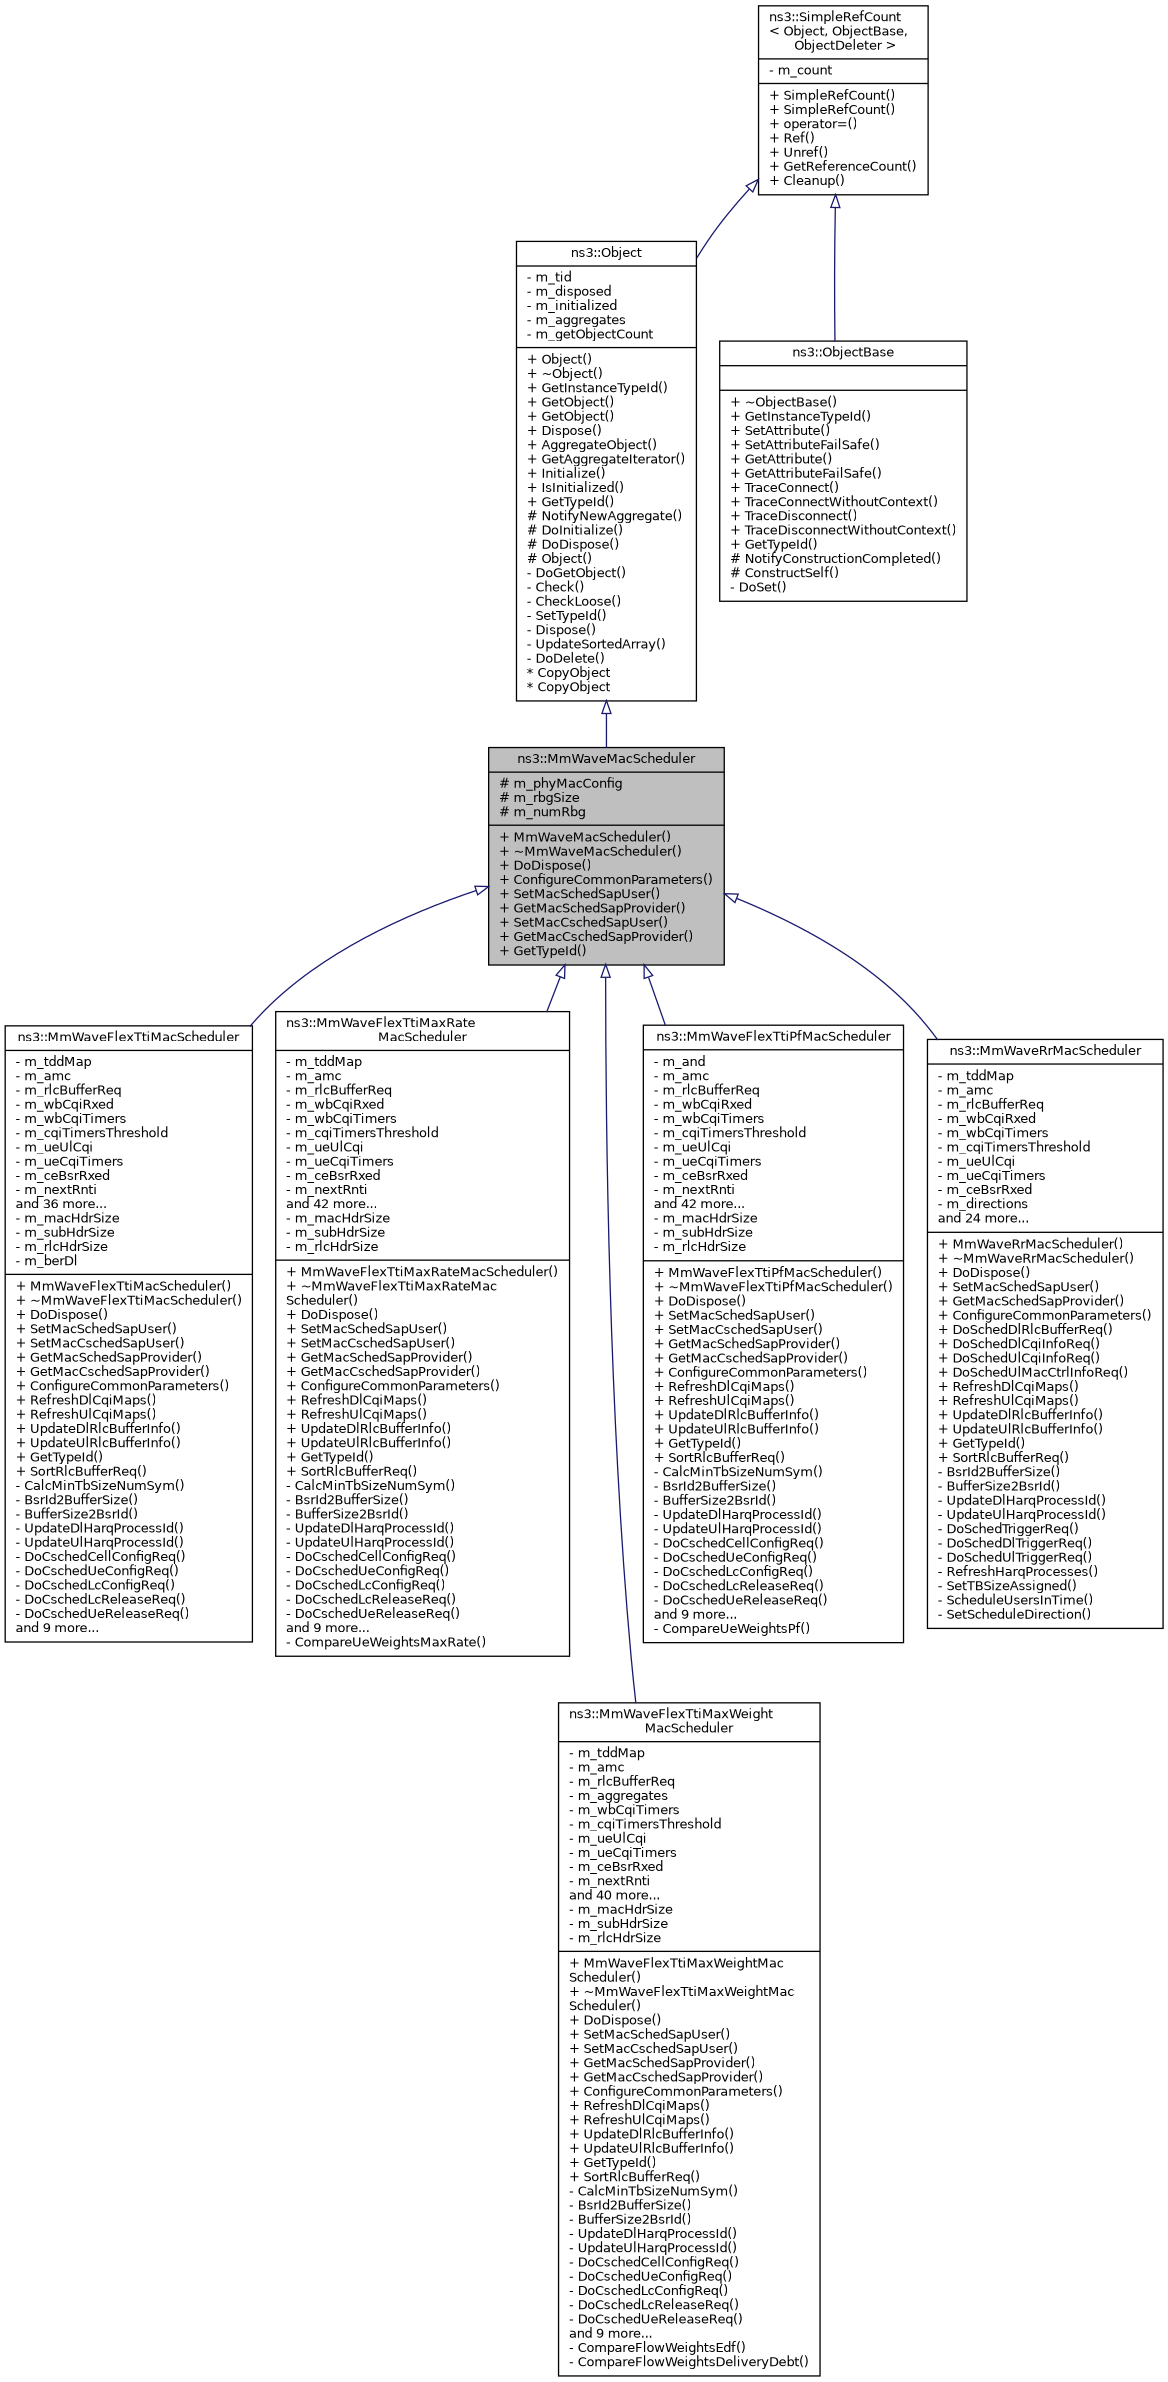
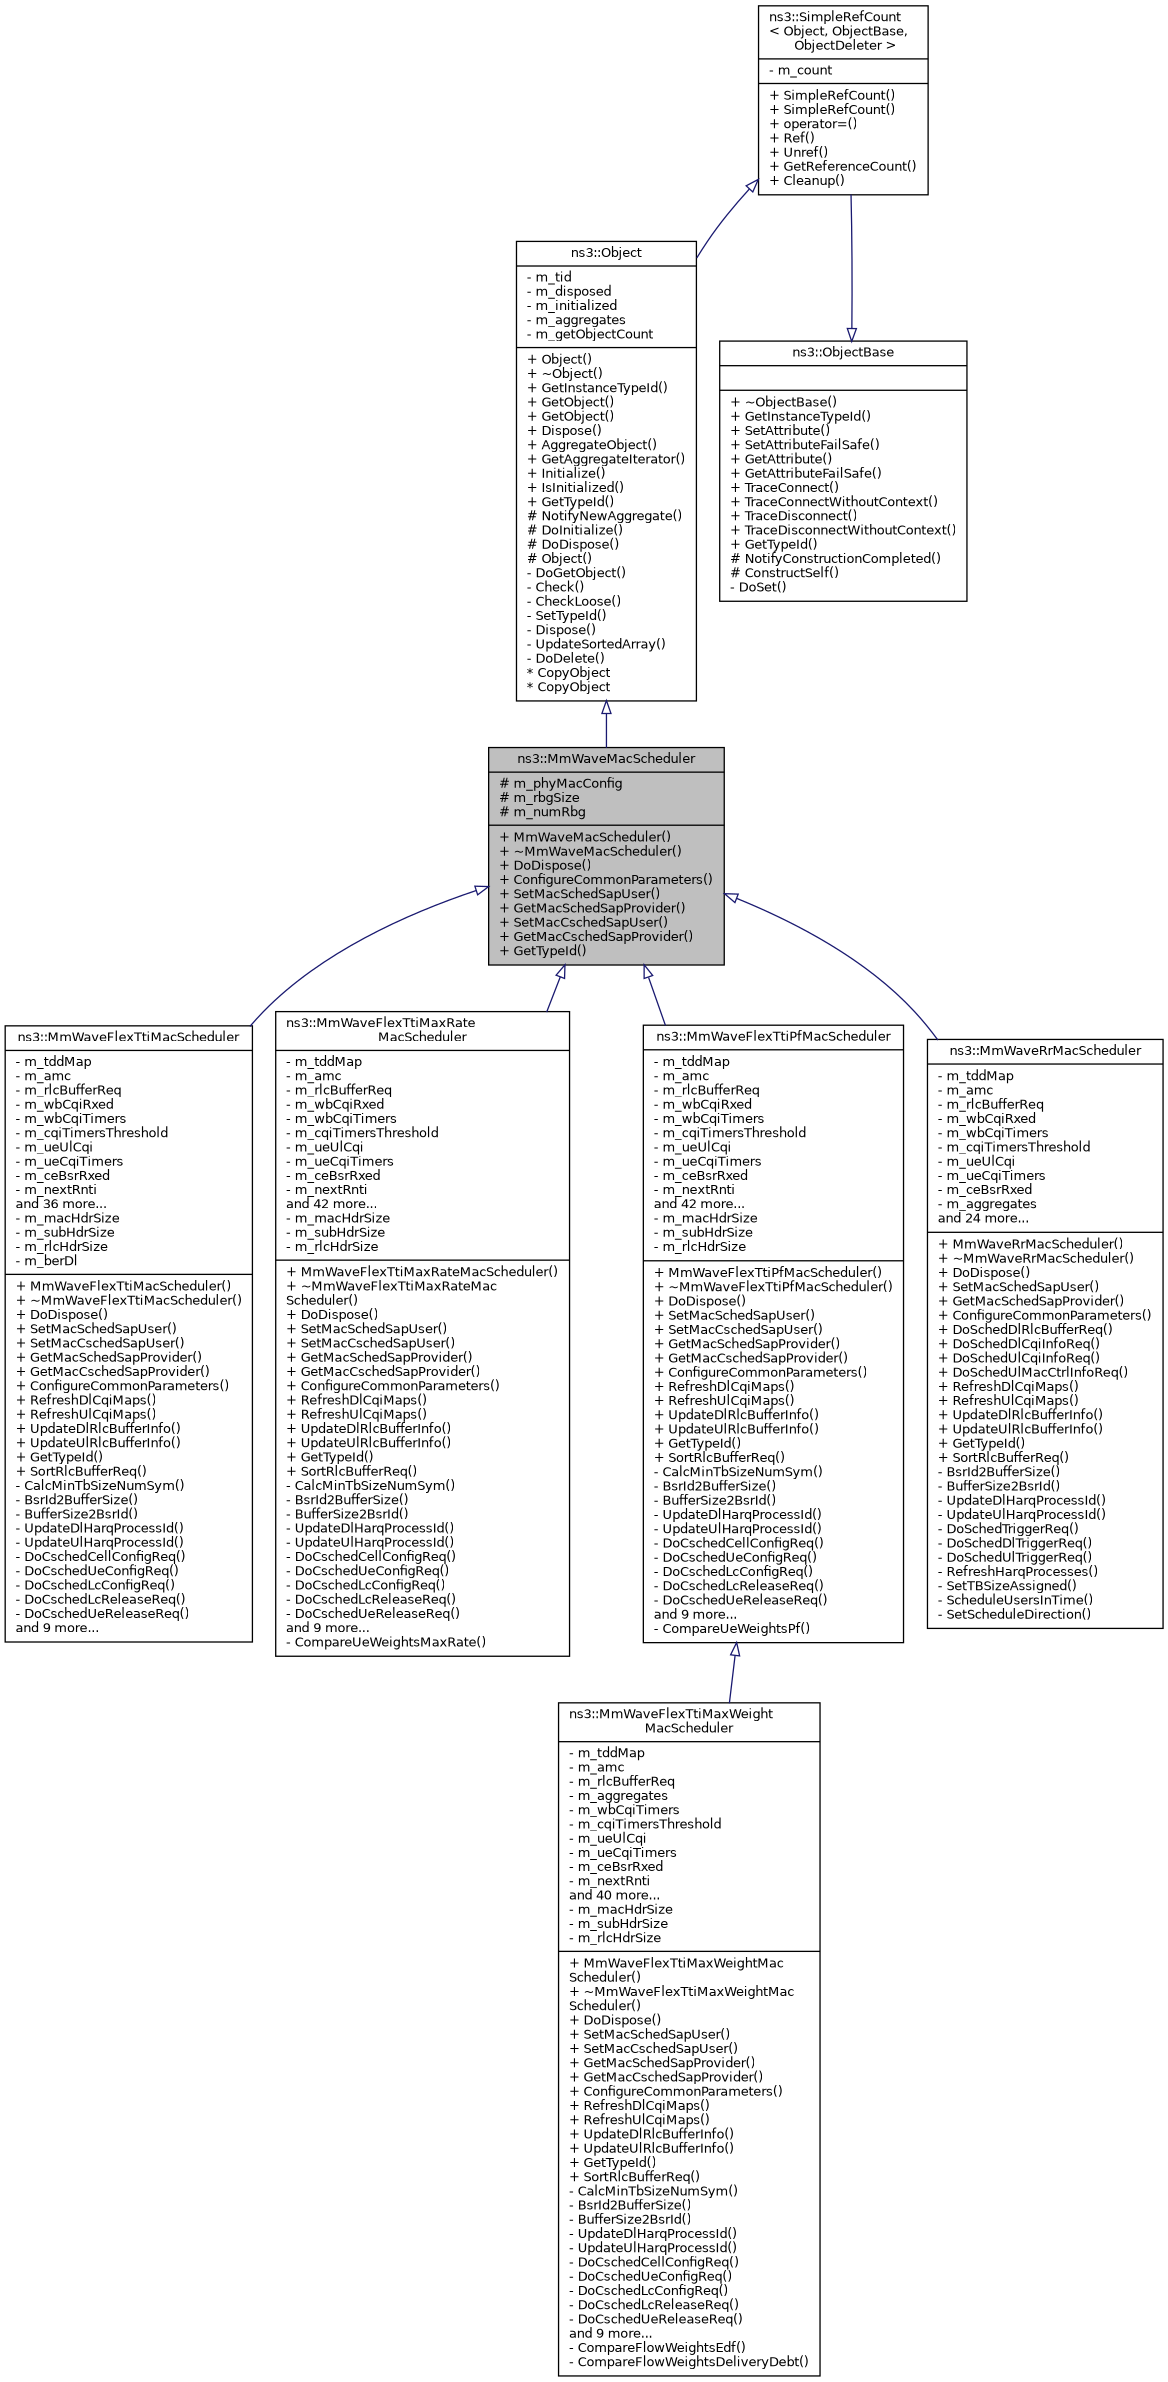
  digraph {
    node [color=black fillcolor=white fontname=Helvetica fontsize=10 shape=record style=filled]
    edge [arrowtail=onormal color=midnightblue dir=back fontname=Helvetica fontsize=10 labelfontname=Helvetica labelfontsize=10 style=solid]
    n1 [fillcolor=grey75 fontcolor=black height=0.2 label="{ns3::MmWaveMacScheduler\n|# m_phyMacConfig\l# m_rbgSize\l# m_numRbg\l|+ MmWaveMacScheduler()\l+ ~MmWaveMacScheduler()\l+ DoDispose()\l+ ConfigureCommonParameters()\l+ SetMacSchedSapUser()\l+ GetMacSchedSapProvider()\l+ SetMacCschedSapUser()\l+ GetMacCschedSapProvider()\l+ GetTypeId()\l}" width=0.4]
    n2 [height=0.2 label="{ns3::MmWaveFlexTtiMacScheduler\n|- m_tddMap\l- m_amc\l- m_rlcBufferReq\l- m_wbCqiRxed\l- m_wbCqiTimers\l- m_cqiTimersThreshold\l- m_ueUlCqi\l- m_ueCqiTimers\l- m_ceBsrRxed\l- m_nextRnti\land 36 more...\l- m_macHdrSize\l- m_subHdrSize\l- m_rlcHdrSize\l- m_berDl\l|+ MmWaveFlexTtiMacScheduler()\l+ ~MmWaveFlexTtiMacScheduler()\l+ DoDispose()\l+ SetMacSchedSapUser()\l+ SetMacCschedSapUser()\l+ GetMacSchedSapProvider()\l+ GetMacCschedSapProvider()\l+ ConfigureCommonParameters()\l+ RefreshDlCqiMaps()\l+ RefreshUlCqiMaps()\l+ UpdateDlRlcBufferInfo()\l+ UpdateUlRlcBufferInfo()\l+ GetTypeId()\l+ SortRlcBufferReq()\l- CalcMinTbSizeNumSym()\l- BsrId2BufferSize()\l- BufferSize2BsrId()\l- UpdateDlHarqProcessId()\l- UpdateUlHarqProcessId()\l- DoCschedCellConfigReq()\l- DoCschedUeConfigReq()\l- DoCschedLcConfigReq()\l- DoCschedLcReleaseReq()\l- DoCschedUeReleaseReq()\land 9 more...\l}" width=0.4]
    n3 [height=0.2 label="{ns3::MmWaveFlexTtiMaxRate\lMacScheduler\n|- m_tddMap\l- m_amc\l- m_rlcBufferReq\l- m_wbCqiRxed\l- m_wbCqiTimers\l- m_cqiTimersThreshold\l- m_ueUlCqi\l- m_ueCqiTimers\l- m_ceBsrRxed\l- m_nextRnti\land 42 more...\l- m_macHdrSize\l- m_subHdrSize\l- m_rlcHdrSize\l|+ MmWaveFlexTtiMaxRateMacScheduler()\l+ ~MmWaveFlexTtiMaxRateMac\lScheduler()\l+ DoDispose()\l+ SetMacSchedSapUser()\l+ SetMacCschedSapUser()\l+ GetMacSchedSapProvider()\l+ GetMacCschedSapProvider()\l+ ConfigureCommonParameters()\l+ RefreshDlCqiMaps()\l+ RefreshUlCqiMaps()\l+ UpdateDlRlcBufferInfo()\l+ UpdateUlRlcBufferInfo()\l+ GetTypeId()\l+ SortRlcBufferReq()\l- CalcMinTbSizeNumSym()\l- BsrId2BufferSize()\l- BufferSize2BsrId()\l- UpdateDlHarqProcessId()\l- UpdateUlHarqProcessId()\l- DoCschedCellConfigReq()\l- DoCschedUeConfigReq()\l- DoCschedLcConfigReq()\l- DoCschedLcReleaseReq()\l- DoCschedUeReleaseReq()\land 9 more...\l- CompareUeWeightsMaxRate()\l}" width=0.4]
    n4 [height=0.2 label="{ns3::MmWaveFlexTtiMaxWeight\lMacScheduler\n|- m_tddMap\l- m_amc\l- m_rlcBufferReq\l- m_aggregates\l- m_wbCqiTimers\l- m_cqiTimersThreshold\l- m_ueUlCqi\l- m_ueCqiTimers\l- m_ceBsrRxed\l- m_nextRnti\land 40 more...\l- m_macHdrSize\l- m_subHdrSize\l- m_rlcHdrSize\l|+ MmWaveFlexTtiMaxWeightMac\lScheduler()\l+ ~MmWaveFlexTtiMaxWeightMac\lScheduler()\l+ DoDispose()\l+ SetMacSchedSapUser()\l+ SetMacCschedSapUser()\l+ GetMacSchedSapProvider()\l+ GetMacCschedSapProvider()\l+ ConfigureCommonParameters()\l+ RefreshDlCqiMaps()\l+ RefreshUlCqiMaps()\l+ UpdateDlRlcBufferInfo()\l+ UpdateUlRlcBufferInfo()\l+ GetTypeId()\l+ SortRlcBufferReq()\l- CalcMinTbSizeNumSym()\l- BsrId2BufferSize()\l- BufferSize2BsrId()\l- UpdateDlHarqProcessId()\l- UpdateUlHarqProcessId()\l- DoCschedCellConfigReq()\l- DoCschedUeConfigReq()\l- DoCschedLcConfigReq()\l- DoCschedLcReleaseReq()\l- DoCschedUeReleaseReq()\land 9 more...\l- CompareFlowWeightsEdf()\l- CompareFlowWeightsDeliveryDebt()\l}" width=0.4]
-   n5 [height=0.2 label="{ns3::MmWaveFlexTtiPfMacScheduler\n|- m_and\l- m_amc\l- m_rlcBufferReq\l- m_wbCqiRxed\l- m_wbCqiTimers\l- m_cqiTimersThreshold\l- m_ueUlCqi\l- m_ueCqiTimers\l- m_ceBsrRxed\l- m_nextRnti\land 42 more...\l- m_macHdrSize\l- m_subHdrSize\l- m_rlcHdrSize\l|+ MmWaveFlexTtiPfMacScheduler()\l+ ~MmWaveFlexTtiPfMacScheduler()\l+ DoDispose()\l+ SetMacSchedSapUser()\l+ SetMacCschedSapUser()\l+ GetMacSchedSapProvider()\l+ GetMacCschedSapProvider()\l+ ConfigureCommonParameters()\l+ RefreshDlCqiMaps()\l+ RefreshUlCqiMaps()\l+ UpdateDlRlcBufferInfo()\l+ UpdateUlRlcBufferInfo()\l+ GetTypeId()\l+ SortRlcBufferReq()\l- CalcMinTbSizeNumSym()\l- BsrId2BufferSize()\l- BufferSize2BsrId()\l- UpdateDlHarqProcessId()\l- UpdateUlHarqProcessId()\l- DoCschedCellConfigReq()\l- DoCschedUeConfigReq()\l- DoCschedLcConfigReq()\l- DoCschedLcReleaseReq()\l- DoCschedUeReleaseReq()\land 9 more...\l- CompareUeWeightsPf()\l}" width=0.4]
-   n6 [height=0.2 label="{ns3::MmWaveRrMacScheduler\n|- m_tddMap\l- m_amc\l- m_rlcBufferReq\l- m_wbCqiRxed\l- m_wbCqiTimers\l- m_cqiTimersThreshold\l- m_ueUlCqi\l- m_ueCqiTimers\l- m_ceBsrRxed\l- m_directions\land 24 more...\l|+ MmWaveRrMacScheduler()\l+ ~MmWaveRrMacScheduler()\l+ DoDispose()\l+ SetMacSchedSapUser()\l+ GetMacSchedSapProvider()\l+ ConfigureCommonParameters()\l+ DoSchedDlRlcBufferReq()\l+ DoSchedDlCqiInfoReq()\l+ DoSchedUlCqiInfoReq()\l+ DoSchedUlMacCtrlInfoReq()\l+ RefreshDlCqiMaps()\l+ RefreshUlCqiMaps()\l+ UpdateDlRlcBufferInfo()\l+ UpdateUlRlcBufferInfo()\l+ GetTypeId()\l+ SortRlcBufferReq()\l- BsrId2BufferSize()\l- BufferSize2BsrId()\l- UpdateDlHarqProcessId()\l- UpdateUlHarqProcessId()\l- DoSchedTriggerReq()\l- DoSchedDlTriggerReq()\l- DoSchedUlTriggerReq()\l- RefreshHarqProcesses()\l- SetTBSizeAssigned()\l- ScheduleUsersInTime()\l- SetScheduleDirection()\l}" width=0.4]
+   n5 [height=0.2 label="{ns3::MmWaveFlexTtiPfMacScheduler\n|- m_tddMap\l- m_amc\l- m_rlcBufferReq\l- m_wbCqiRxed\l- m_wbCqiTimers\l- m_cqiTimersThreshold\l- m_ueUlCqi\l- m_ueCqiTimers\l- m_ceBsrRxed\l- m_nextRnti\land 42 more...\l- m_macHdrSize\l- m_subHdrSize\l- m_rlcHdrSize\l|+ MmWaveFlexTtiPfMacScheduler()\l+ ~MmWaveFlexTtiPfMacScheduler()\l+ DoDispose()\l+ SetMacSchedSapUser()\l+ SetMacCschedSapUser()\l+ GetMacSchedSapProvider()\l+ GetMacCschedSapProvider()\l+ ConfigureCommonParameters()\l+ RefreshDlCqiMaps()\l+ RefreshUlCqiMaps()\l+ UpdateDlRlcBufferInfo()\l+ UpdateUlRlcBufferInfo()\l+ GetTypeId()\l+ SortRlcBufferReq()\l- CalcMinTbSizeNumSym()\l- BsrId2BufferSize()\l- BufferSize2BsrId()\l- UpdateDlHarqProcessId()\l- UpdateUlHarqProcessId()\l- DoCschedCellConfigReq()\l- DoCschedUeConfigReq()\l- DoCschedLcConfigReq()\l- DoCschedLcReleaseReq()\l- DoCschedUeReleaseReq()\land 9 more...\l- CompareUeWeightsPf()\l}" width=0.4]
+   n6 [height=0.2 label="{ns3::MmWaveRrMacScheduler\n|- m_tddMap\l- m_amc\l- m_rlcBufferReq\l- m_wbCqiRxed\l- m_wbCqiTimers\l- m_cqiTimersThreshold\l- m_ueUlCqi\l- m_ueCqiTimers\l- m_ceBsrRxed\l- m_aggregates\land 24 more...\l|+ MmWaveRrMacScheduler()\l+ ~MmWaveRrMacScheduler()\l+ DoDispose()\l+ SetMacSchedSapUser()\l+ GetMacSchedSapProvider()\l+ ConfigureCommonParameters()\l+ DoSchedDlRlcBufferReq()\l+ DoSchedDlCqiInfoReq()\l+ DoSchedUlCqiInfoReq()\l+ DoSchedUlMacCtrlInfoReq()\l+ RefreshDlCqiMaps()\l+ RefreshUlCqiMaps()\l+ UpdateDlRlcBufferInfo()\l+ UpdateUlRlcBufferInfo()\l+ GetTypeId()\l+ SortRlcBufferReq()\l- BsrId2BufferSize()\l- BufferSize2BsrId()\l- UpdateDlHarqProcessId()\l- UpdateUlHarqProcessId()\l- DoSchedTriggerReq()\l- DoSchedDlTriggerReq()\l- DoSchedUlTriggerReq()\l- RefreshHarqProcesses()\l- SetTBSizeAssigned()\l- ScheduleUsersInTime()\l- SetScheduleDirection()\l}" width=0.4]
    n7 [height=0.2 label="{ns3::Object\n|- m_tid\l- m_disposed\l- m_initialized\l- m_aggregates\l- m_getObjectCount\l|+ Object()\l+ ~Object()\l+ GetInstanceTypeId()\l+ GetObject()\l+ GetObject()\l+ Dispose()\l+ AggregateObject()\l+ GetAggregateIterator()\l+ Initialize()\l+ IsInitialized()\l+ GetTypeId()\l# NotifyNewAggregate()\l# DoInitialize()\l# DoDispose()\l# Object()\l- DoGetObject()\l- Check()\l- CheckLoose()\l- SetTypeId()\l- Dispose()\l- UpdateSortedArray()\l- DoDelete()\l* CopyObject\l* CopyObject\l}" width=0.4]
    n8 [height=0.2 label="{ns3::SimpleRefCount\l\< Object, ObjectBase,\l ObjectDeleter \>\n|- m_count\l|+ SimpleRefCount()\l+ SimpleRefCount()\l+ operator=()\l+ Ref()\l+ Unref()\l+ GetReferenceCount()\l+ Cleanup()\l}" width=0.4]
    n9 [height=0.2 label="{ns3::ObjectBase\n||+ ~ObjectBase()\l+ GetInstanceTypeId()\l+ SetAttribute()\l+ SetAttributeFailSafe()\l+ GetAttribute()\l+ GetAttributeFailSafe()\l+ TraceConnect()\l+ TraceConnectWithoutContext()\l+ TraceDisconnect()\l+ TraceDisconnectWithoutContext()\l+ GetTypeId()\l# NotifyConstructionCompleted()\l# ConstructSelf()\l- DoSet()\l}" width=0.4]
    n1 -> n2
    n1 -> n3
-   n1 -> n4
+   n5 -> n4
    n1 -> n5
    n1 -> n6
    n7 -> n1
    n8 -> n7
-   n8 -> n9
+   n9 -> n8
  }
